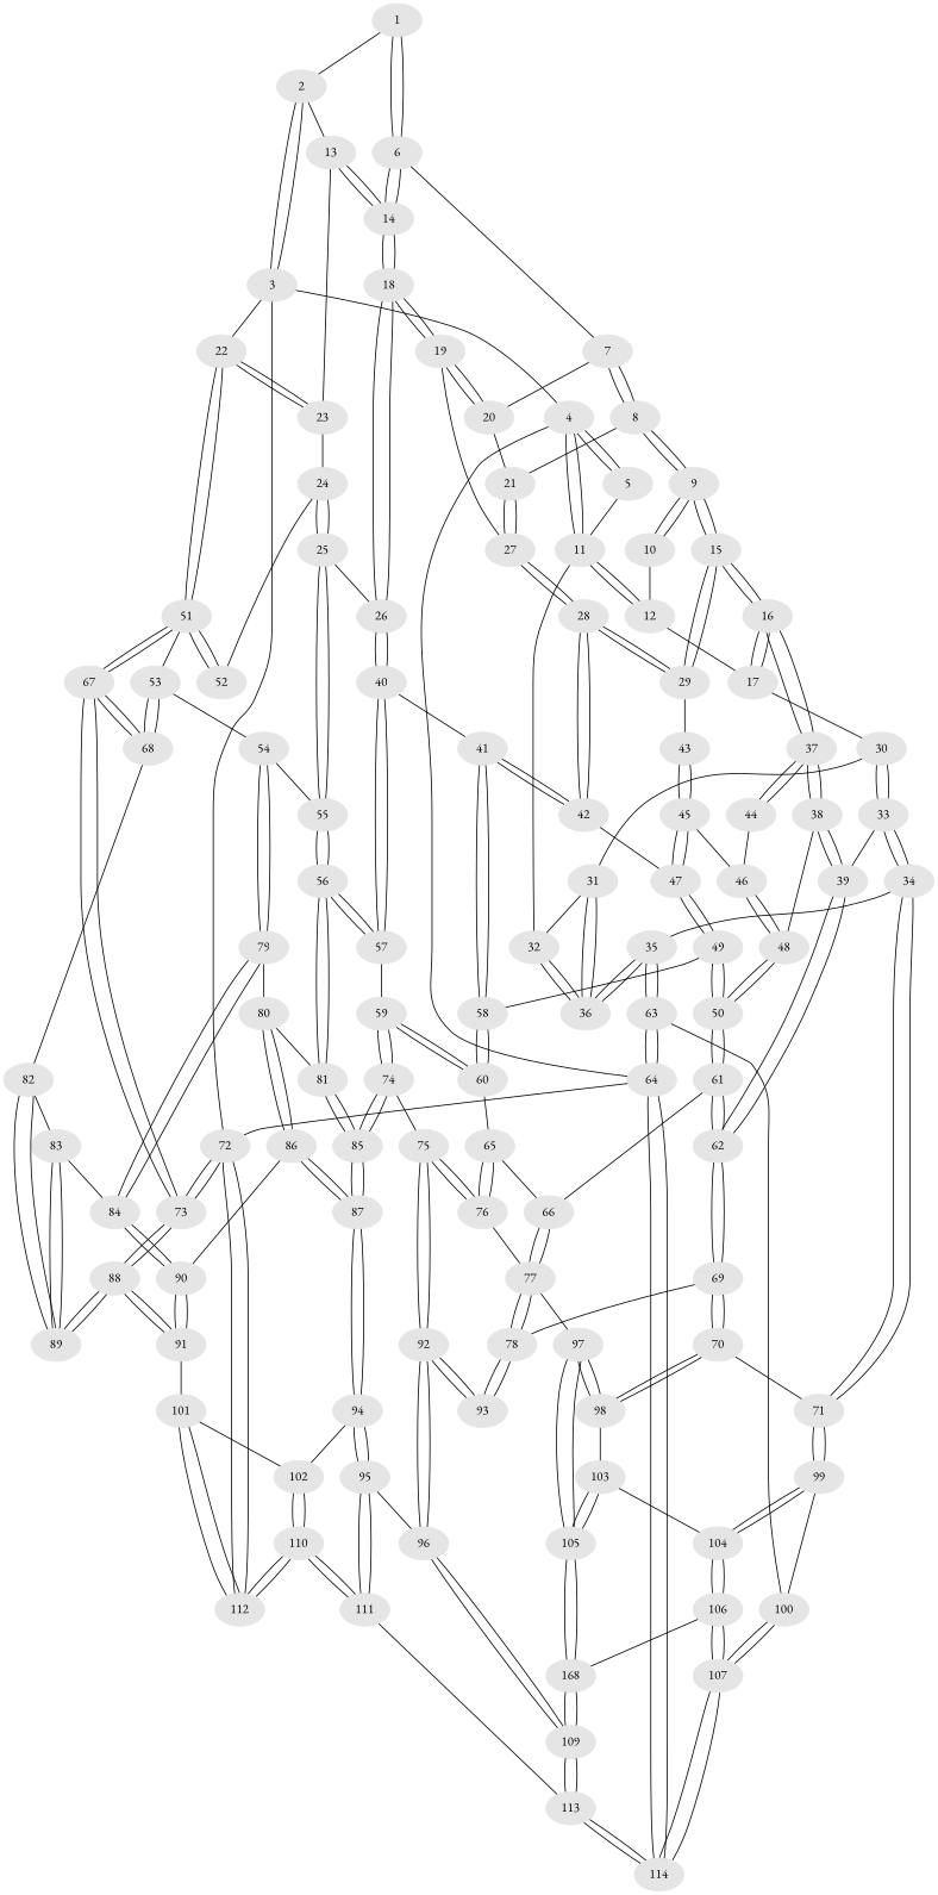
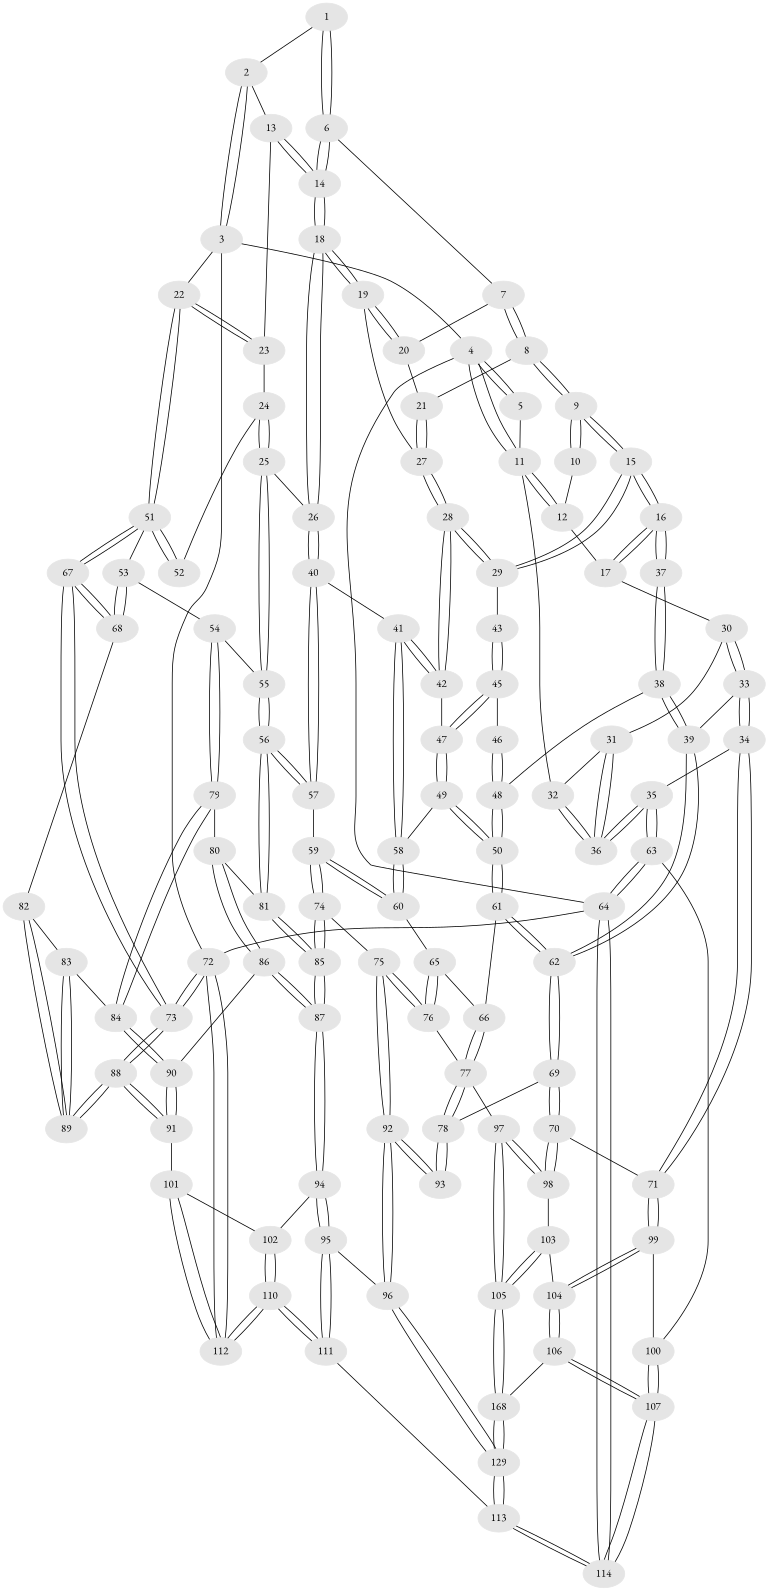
  graph {
    fontname="EB Garamond"
    node [color=gray90 fontname="EB Garamond" style=filled]
    edge [fontname="EB Garamond"]
    1
    2
    6
    3
    13
    7
    14
    4
    22
    72
    23
    5
    11
    64
    51
    73
    112
    12
    32
    114
    10
    8
    20
    18
    9
    21
    15
    27
    16
    29
    17
    36
    30
    24
    19
    26
    37
    43
    38
-   44
    31
    33
    40
    28
    52
    67
    53
    25
    55
    56
    41
    57
    42
    47
    45
    34
    39
    35
    71
    62
    63
    99
    100
    48
    46
    50
    69
    58
    59
    60
    49
    61
    66
    68
    54
    79
    82
    80
    84
    81
    85
    74
    65
    75
    76
    77
    70
    78
    107
    97
    88
    83
    89
    98
    93
    103
    104
    91
    92
    87
    96
    86
    90
    94
    95
    102
    101
-   109
+   109 [label=129]
    105
    111
    110
    113
    n113 [label=168]
    106
    1 -- 2
    1 -- 6
    1 -- 6
    2 -- 3
    2 -- 3
    2 -- 13
    6 -- 7
    6 -- 14
    6 -- 14
    3 -- 4
    3 -- 22
    3 -- 72
    13 -- 14
    13 -- 14
    13 -- 23
    7 -- 8
    7 -- 8
    7 -- 20
    14 -- 18
    14 -- 18
    4 -- 5
    4 -- 5
    4 -- 11
    4 -- 11
    4 -- 64
    22 -- 23
    22 -- 23
    22 -- 51
    22 -- 51
    72 -- 73
    72 -- 73
    72 -- 112
    72 -- 112
    23 -- 24
    5 -- 11
    11 -- 12
    11 -- 12
    11 -- 32
    64 -- 72
    64 -- 114
    64 -- 114
    51 -- 52
    51 -- 52
    51 -- 67
    51 -- 67
    51 -- 53
    73 -- 88
    73 -- 88
    12 -- 17
    32 -- 36
    32 -- 36
    10 -- 12
    8 -- 9
    8 -- 9
    8 -- 21
    20 -- 21
    18 -- 19
    18 -- 19
    18 -- 26
    18 -- 26
    9 -- 10
    9 -- 10
    9 -- 15
    9 -- 15
    21 -- 27
    21 -- 27
    15 -- 16
    15 -- 16
    15 -- 29
    15 -- 29
    27 -- 28
    27 -- 28
    16 -- 17
    16 -- 17
    16 -- 37
    16 -- 37
    29 -- 43
    17 -- 30
    30 -- 31
    30 -- 33
    30 -- 33
    24 -- 52
    24 -- 25
    24 -- 25
    19 -- 20
    19 -- 20
    19 -- 27
    26 -- 40
    26 -- 40
    37 -- 38
    37 -- 38
-   37 -- 44
-   37 -- 44
    43 -- 45
    43 -- 45
    38 -- 39
    38 -- 39
    38 -- 48
-   44 -- 46
    31 -- 32
    31 -- 36
    31 -- 36
    33 -- 34
    33 -- 34
    33 -- 39
    40 -- 41
    40 -- 57
    40 -- 57
    28 -- 29
    28 -- 29
    28 -- 42
    28 -- 42
    67 -- 73
    67 -- 73
    67 -- 68
    67 -- 68
    53 -- 68
    53 -- 68
    53 -- 54
    25 -- 26
    25 -- 55
    25 -- 55
    55 -- 56
    55 -- 56
    56 -- 57
    56 -- 57
    56 -- 81
    56 -- 81
    41 -- 42
    41 -- 42
    41 -- 58
    41 -- 58
    57 -- 59
    42 -- 47
    47 -- 49
    47 -- 49
    45 -- 47
    45 -- 47
    45 -- 46
    34 -- 35
    34 -- 71
    34 -- 71
    39 -- 62
    39 -- 62
    35 -- 36
    35 -- 36
    35 -- 63
    35 -- 63
    71 -- 99
    71 -- 99
    62 -- 69
    62 -- 69
    63 -- 64
    63 -- 64
    63 -- 100
    99 -- 100
    99 -- 104
    99 -- 104
    100 -- 107
    100 -- 107
    48 -- 50
    48 -- 50
    46 -- 48
    46 -- 48
    50 -- 61
    50 -- 61
    69 -- 70
    69 -- 70
    69 -- 78
    58 -- 60
    58 -- 60
    59 -- 60
    59 -- 60
    59 -- 74
    59 -- 74
    60 -- 65
    49 -- 50
    49 -- 50
    49 -- 58
    61 -- 62
    61 -- 62
    61 -- 66
    66 -- 77
    66 -- 77
    68 -- 82
    54 -- 55
    54 -- 79
    54 -- 79
    79 -- 80
    79 -- 84
    79 -- 84
    82 -- 83
    82 -- 89
    82 -- 89
    80 -- 81
    80 -- 86
    80 -- 86
    84 -- 90
    84 -- 90
    81 -- 85
    81 -- 85
    85 -- 87
    85 -- 87
    74 -- 85
    74 -- 85
    74 -- 75
    65 -- 66
    65 -- 76
    65 -- 76
    75 -- 76
    75 -- 76
    75 -- 92
    75 -- 92
    76 -- 77
    77 -- 78
    77 -- 78
    77 -- 97
    70 -- 71
    70 -- 98
    70 -- 98
    78 -- 93
    78 -- 93
    107 -- 114
    107 -- 114
    97 -- 98
    97 -- 98
    97 -- 105
    97 -- 105
    88 -- 89
    88 -- 89
    88 -- 91
    88 -- 91
    83 -- 84
    83 -- 89
    83 -- 89
    98 -- 103
    103 -- 104
    103 -- 105
    103 -- 105
    104 -- 106
    104 -- 106
    91 -- 101
    92 -- 93
    92 -- 93
    92 -- 96
    92 -- 96
    87 -- 94
    87 -- 94
    96 -- 109
    96 -- 109
    86 -- 87
    86 -- 87
    86 -- 90
    90 -- 91
    90 -- 91
    94 -- 95
    94 -- 95
    94 -- 102
    95 -- 96
    95 -- 111
    95 -- 111
    102 -- 110
    102 -- 110
    101 -- 112
    101 -- 112
    101 -- 102
    109 -- 113
    109 -- 113
    105 -- n113
    105 -- n113
    111 -- 113
    110 -- 112
    110 -- 112
    110 -- 111
    110 -- 111
    113 -- 114
    113 -- 114
    n113 -- 109
    n113 -- 109
    106 -- 107
    106 -- 107
    106 -- n113
  }
